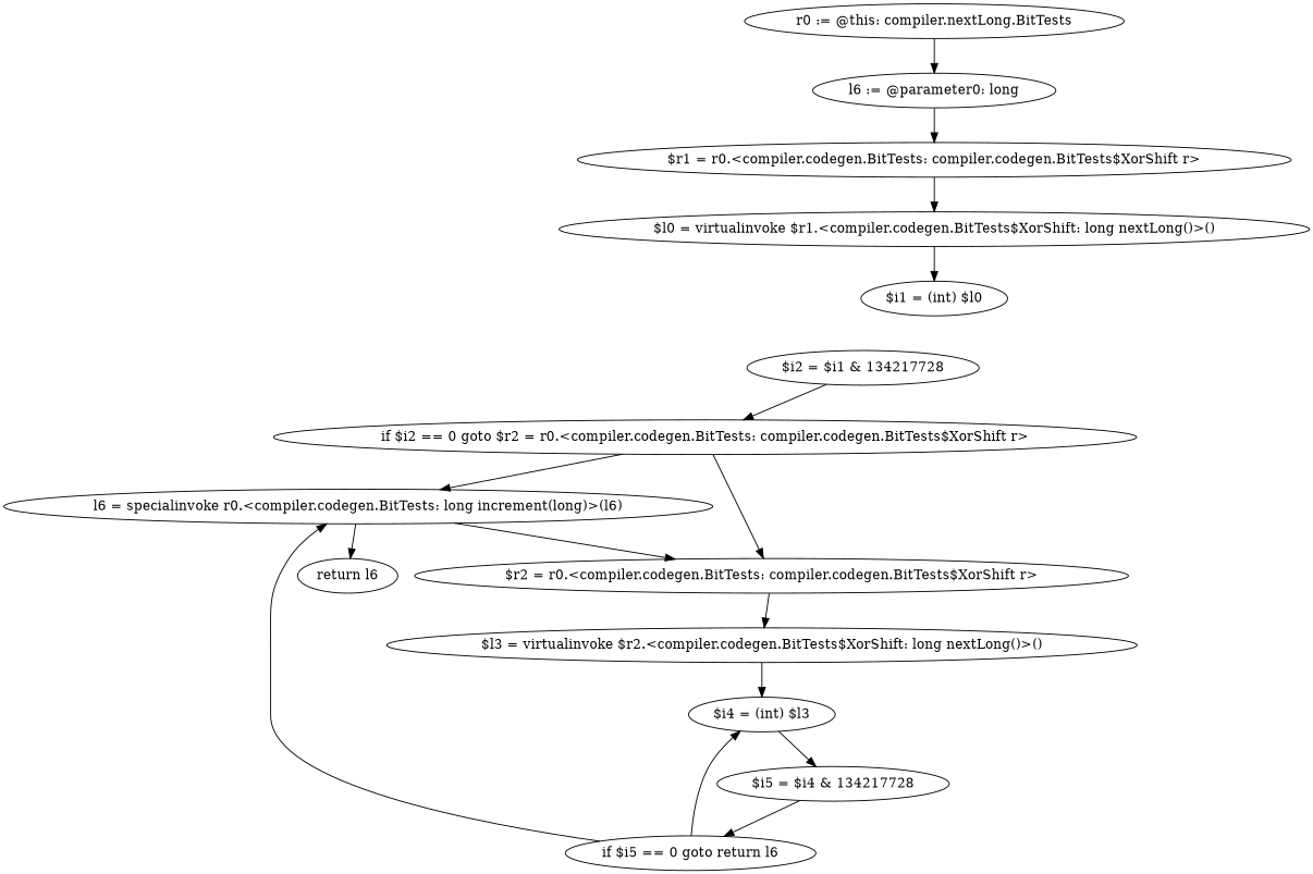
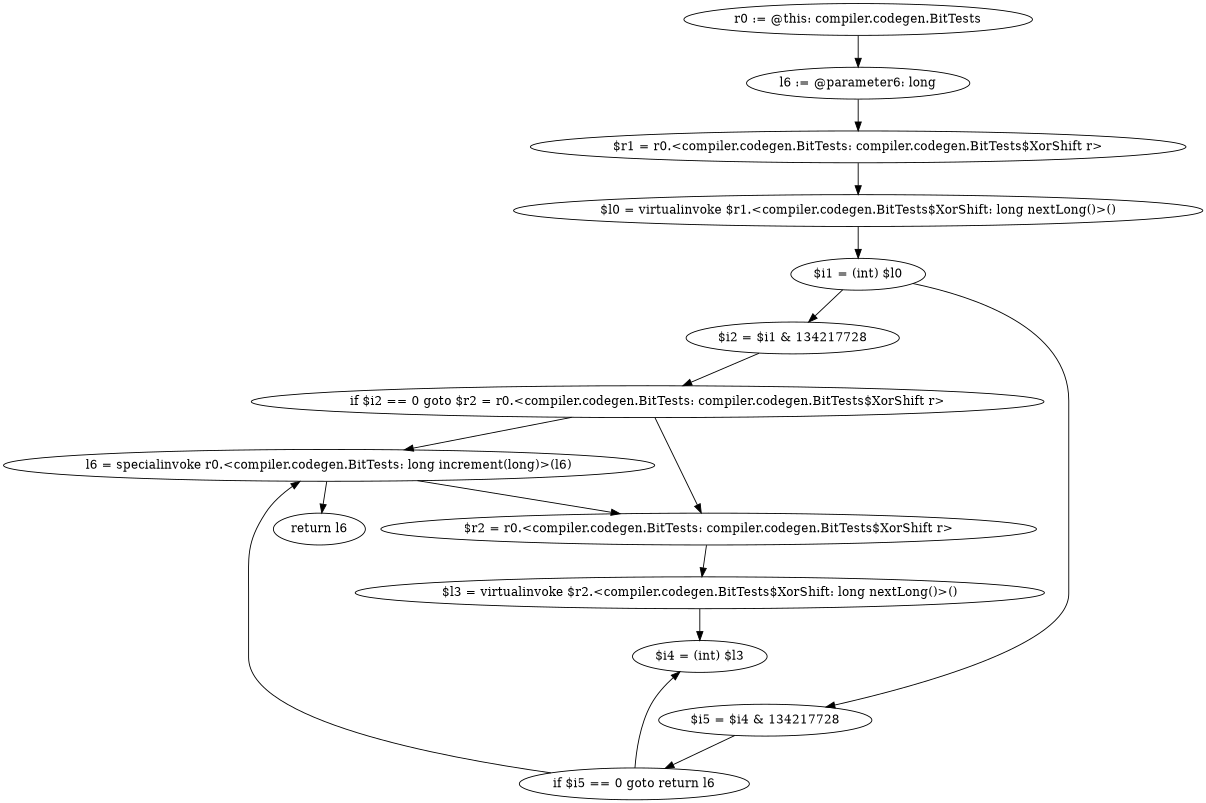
  digraph {
-   "r0 := @this: compiler.codegen.BitTests" [label="r0 := @this: compiler.nextLong.BitTests"]
-   "l6 := @parameter0: long"
+   "r0 := @this: compiler.codegen.BitTests"
+   "l6 := @parameter0: long" [label="l6 := @parameter6: long"]
    "$r1 = r0.<compiler.codegen.BitTests: compiler.codegen.BitTests$XorShift r>"
    "$l0 = virtualinvoke $r1.<compiler.codegen.BitTests$XorShift: long nextLong()>()"
    "$i1 = (int) $l0"
    "$i2 = $i1 & 134217728"
    "if $i2 == 0 goto $r2 = r0.<compiler.codegen.BitTests: compiler.codegen.BitTests$XorShift r>"
    "l6 = specialinvoke r0.<compiler.codegen.BitTests: long increment(long)>(l6)"
    "$r2 = r0.<compiler.codegen.BitTests: compiler.codegen.BitTests$XorShift r>"
    "return l6"
    "$l3 = virtualinvoke $r2.<compiler.codegen.BitTests$XorShift: long nextLong()>()"
    "$i4 = (int) $l3"
    "$i5 = $i4 & 134217728"
    "if $i5 == 0 goto return l6"
    "r0 := @this: compiler.codegen.BitTests" -> "l6 := @parameter0: long"
    "l6 := @parameter0: long" -> "$r1 = r0.<compiler.codegen.BitTests: compiler.codegen.BitTests$XorShift r>"
    "$r1 = r0.<compiler.codegen.BitTests: compiler.codegen.BitTests$XorShift r>" -> "$l0 = virtualinvoke $r1.<compiler.codegen.BitTests$XorShift: long nextLong()>()"
    "$l0 = virtualinvoke $r1.<compiler.codegen.BitTests$XorShift: long nextLong()>()" -> "$i1 = (int) $l0"
+   "$i1 = (int) $l0" -> "$i2 = $i1 & 134217728"
    "$i2 = $i1 & 134217728" -> "if $i2 == 0 goto $r2 = r0.<compiler.codegen.BitTests: compiler.codegen.BitTests$XorShift r>"
    "if $i2 == 0 goto $r2 = r0.<compiler.codegen.BitTests: compiler.codegen.BitTests$XorShift r>" -> "l6 = specialinvoke r0.<compiler.codegen.BitTests: long increment(long)>(l6)"
    "if $i2 == 0 goto $r2 = r0.<compiler.codegen.BitTests: compiler.codegen.BitTests$XorShift r>" -> "$r2 = r0.<compiler.codegen.BitTests: compiler.codegen.BitTests$XorShift r>"
    "l6 = specialinvoke r0.<compiler.codegen.BitTests: long increment(long)>(l6)" -> "$r2 = r0.<compiler.codegen.BitTests: compiler.codegen.BitTests$XorShift r>"
    "l6 = specialinvoke r0.<compiler.codegen.BitTests: long increment(long)>(l6)" -> "return l6"
    "$r2 = r0.<compiler.codegen.BitTests: compiler.codegen.BitTests$XorShift r>" -> "$l3 = virtualinvoke $r2.<compiler.codegen.BitTests$XorShift: long nextLong()>()"
    "$l3 = virtualinvoke $r2.<compiler.codegen.BitTests$XorShift: long nextLong()>()" -> "$i4 = (int) $l3"
-   "$i4 = (int) $l3" -> "$i5 = $i4 & 134217728"
+   "$i1 = (int) $l0" -> "$i5 = $i4 & 134217728"
    "$i5 = $i4 & 134217728" -> "if $i5 == 0 goto return l6"
    "if $i5 == 0 goto return l6" -> "l6 = specialinvoke r0.<compiler.codegen.BitTests: long increment(long)>(l6)"
    "if $i5 == 0 goto return l6" -> "$i4 = (int) $l3"
  }
